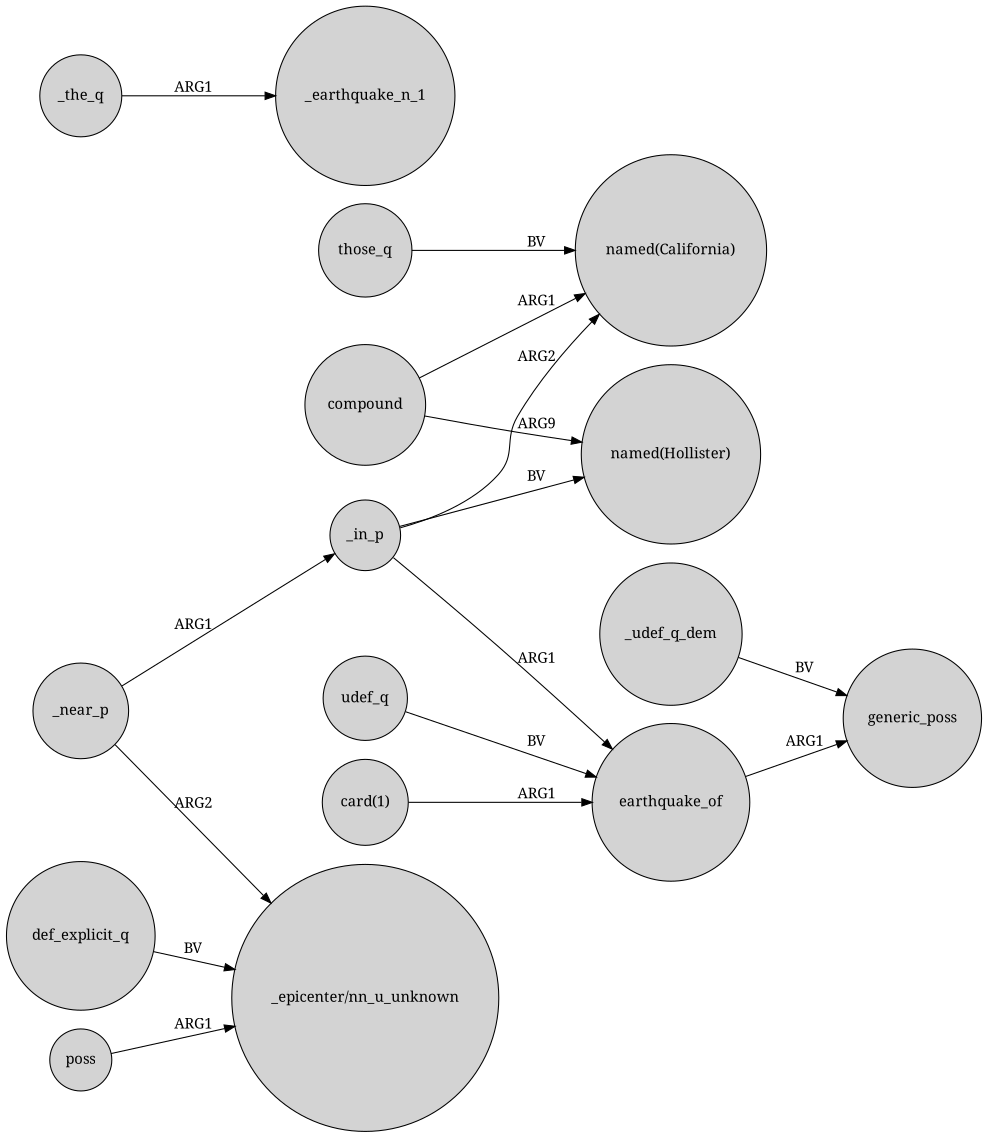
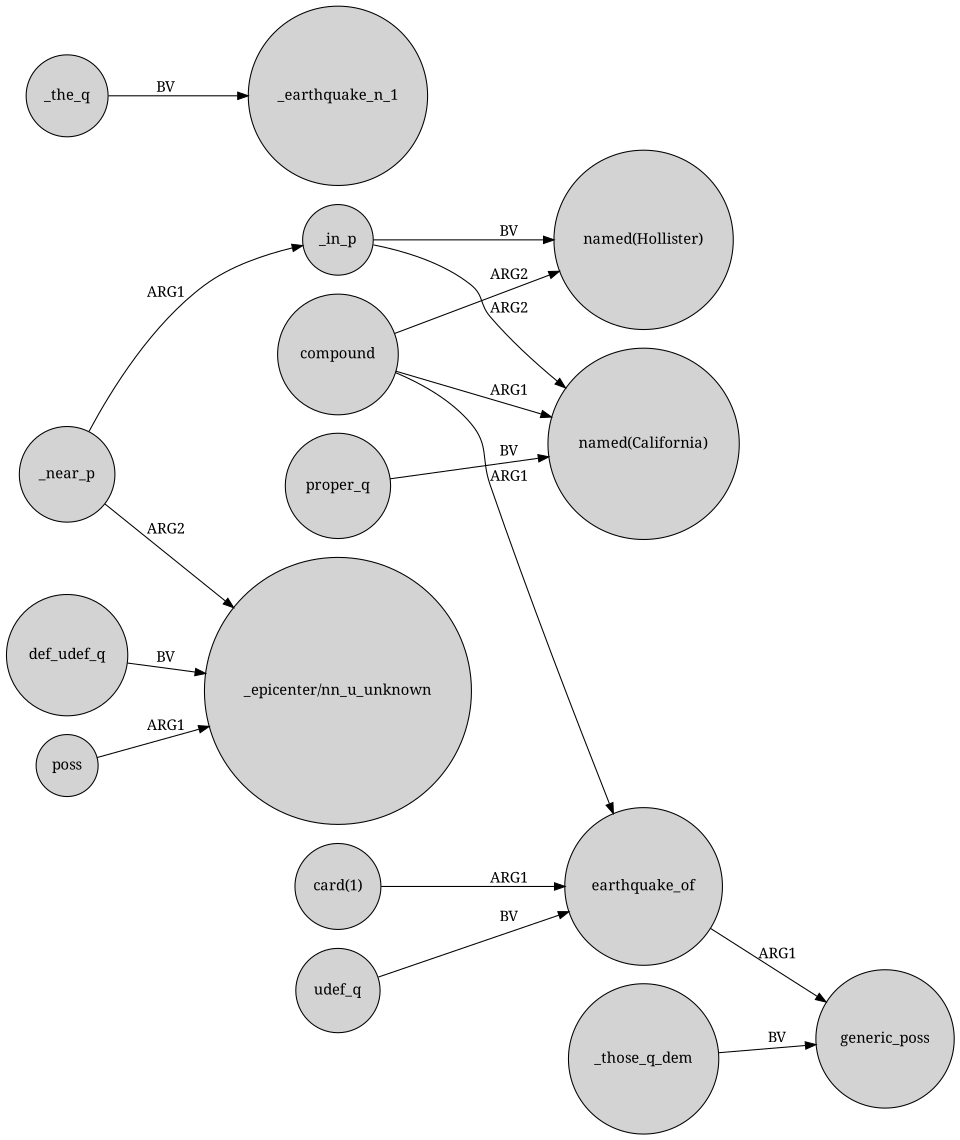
  digraph {
    fontname="Noto Serif"
    rankdir=LR
    node [fontname="Noto Serif" shape=circle style=filled]
    edge [fontname="Noto Serif"]
    compound
    "named(Hollister)"
    "named(California)"
    _the_q
    _earthquake_n_1
-   proper_q [label=those_q]
+   proper_q
    _in_p
    n8 [label=earthquake_of]
    n9 [label=generic_poss]
    poss
    "_epicenter/nn_u_unknown"
    _near_p
    udef_q
-   def_explicit_q
-   _those_q_dem [label=_udef_q_dem]
+   def_explicit_q [label=def_udef_q]
+   _those_q_dem
    "card(1)"
-   compound -> "named(Hollister)" [label=ARG9]
+   compound -> "named(Hollister)" [label=ARG2]
    compound -> "named(California)" [label=ARG1]
-   _the_q -> _earthquake_n_1 [label=ARG1]
+   _the_q -> _earthquake_n_1 [label=BV]
    proper_q -> "named(California)" [label=BV]
    _in_p -> "named(Hollister)" [label=BV]
    _in_p -> "named(California)" [label=ARG2]
-   _in_p -> n8 [label=ARG1]
+   compound -> n8 [label=ARG1]
    n8 -> n9 [label=ARG1]
    poss -> "_epicenter/nn_u_unknown" [label=ARG1]
    _near_p -> _in_p [label=ARG1]
    _near_p -> "_epicenter/nn_u_unknown" [label=ARG2]
    udef_q -> n8 [label=BV]
    def_explicit_q -> "_epicenter/nn_u_unknown" [label=BV]
    _those_q_dem -> n9 [label=BV]
    "card(1)" -> n8 [label=ARG1]
  }
